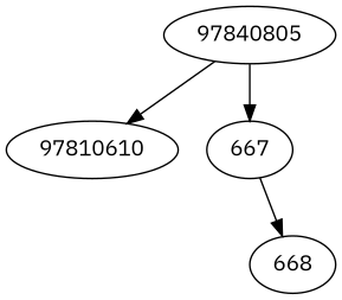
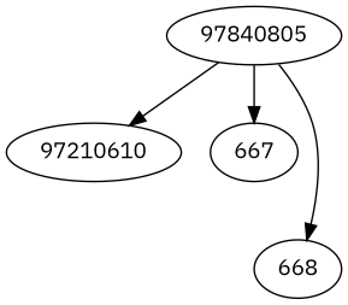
  strict digraph {
    fontname="IBM Plex Sans"
    node [fontname="IBM Plex Sans"]
    edge [fontname="IBM Plex Sans"]
    97840805
-   97810610
+   97810610 [label=97210610]
    667
    668
    97840805 -> 97810610
    97840805 -> 667
-   667 -> 668
+   97840805 -> 668
  }
